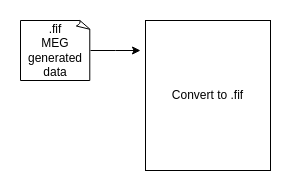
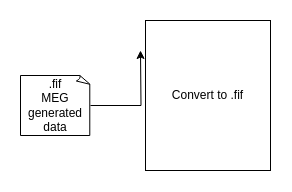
  <mxCell id="0" />
  <mxCell id="1" parent="0" />
  <mxCell id="2" value="" style="edgeStyle=orthogonalEdgeStyle;rounded=0;orthogonalLoop=1;jettySize=auto;html=1;" edge="1" parent="1" source="3"><mxGeometry relative="1" as="geometry"><mxPoint x="140" y="50" as="targetPoint" /></mxGeometry></mxCell>
- <mxCell id="3" value=".fif&lt;br&gt;MEG generated data" style="whiteSpace=wrap;html=1;shape=mxgraph.basic.document" vertex="1" parent="1"><mxGeometry x="20" y="20" width="70" height="60" as="geometry" /></mxCell>
+ <mxCell id="3" value=".fif&lt;br&gt;MEG generated data" style="whiteSpace=wrap;html=1;shape=mxgraph.basic.document" vertex="1" parent="1"><mxGeometry x="20" y="75" width="70" height="60" as="geometry" /></mxCell>
  <mxCell id="4" value="Convert to .fif" style="whiteSpace=wrap;html=1;" vertex="1" parent="1"><mxGeometry x="145" y="20" width="125" height="150" as="geometry" /></mxCell>
